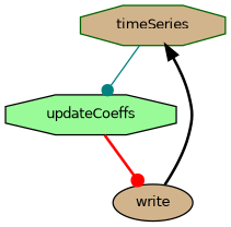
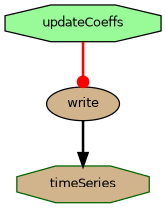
  digraph {
    rankdir=TB
    node [color=black fillcolor=tan fontname=Helvetica fontsize=10 shape=octagon style=filled]
    edge [arrowhead=dot fontname=Helvetica fontsize=10 labelfontname=Helvetica labelfontsize=10 style=bold]
    n1 [color=darkgreen fontcolor=black height=0.2 label=timeSeries width=0.4]
    n2 [fillcolor=palegreen height=0.2 label=updateCoeffs width=0.4]
    n3 [height=0.2 label=write shape=ellipse width=0.4]
-   n1 -> n2 [color=teal style=solid]
    n2 -> n3 [color=red]
    n3 -> n1 [arrowhead=normal color=black]
  }
